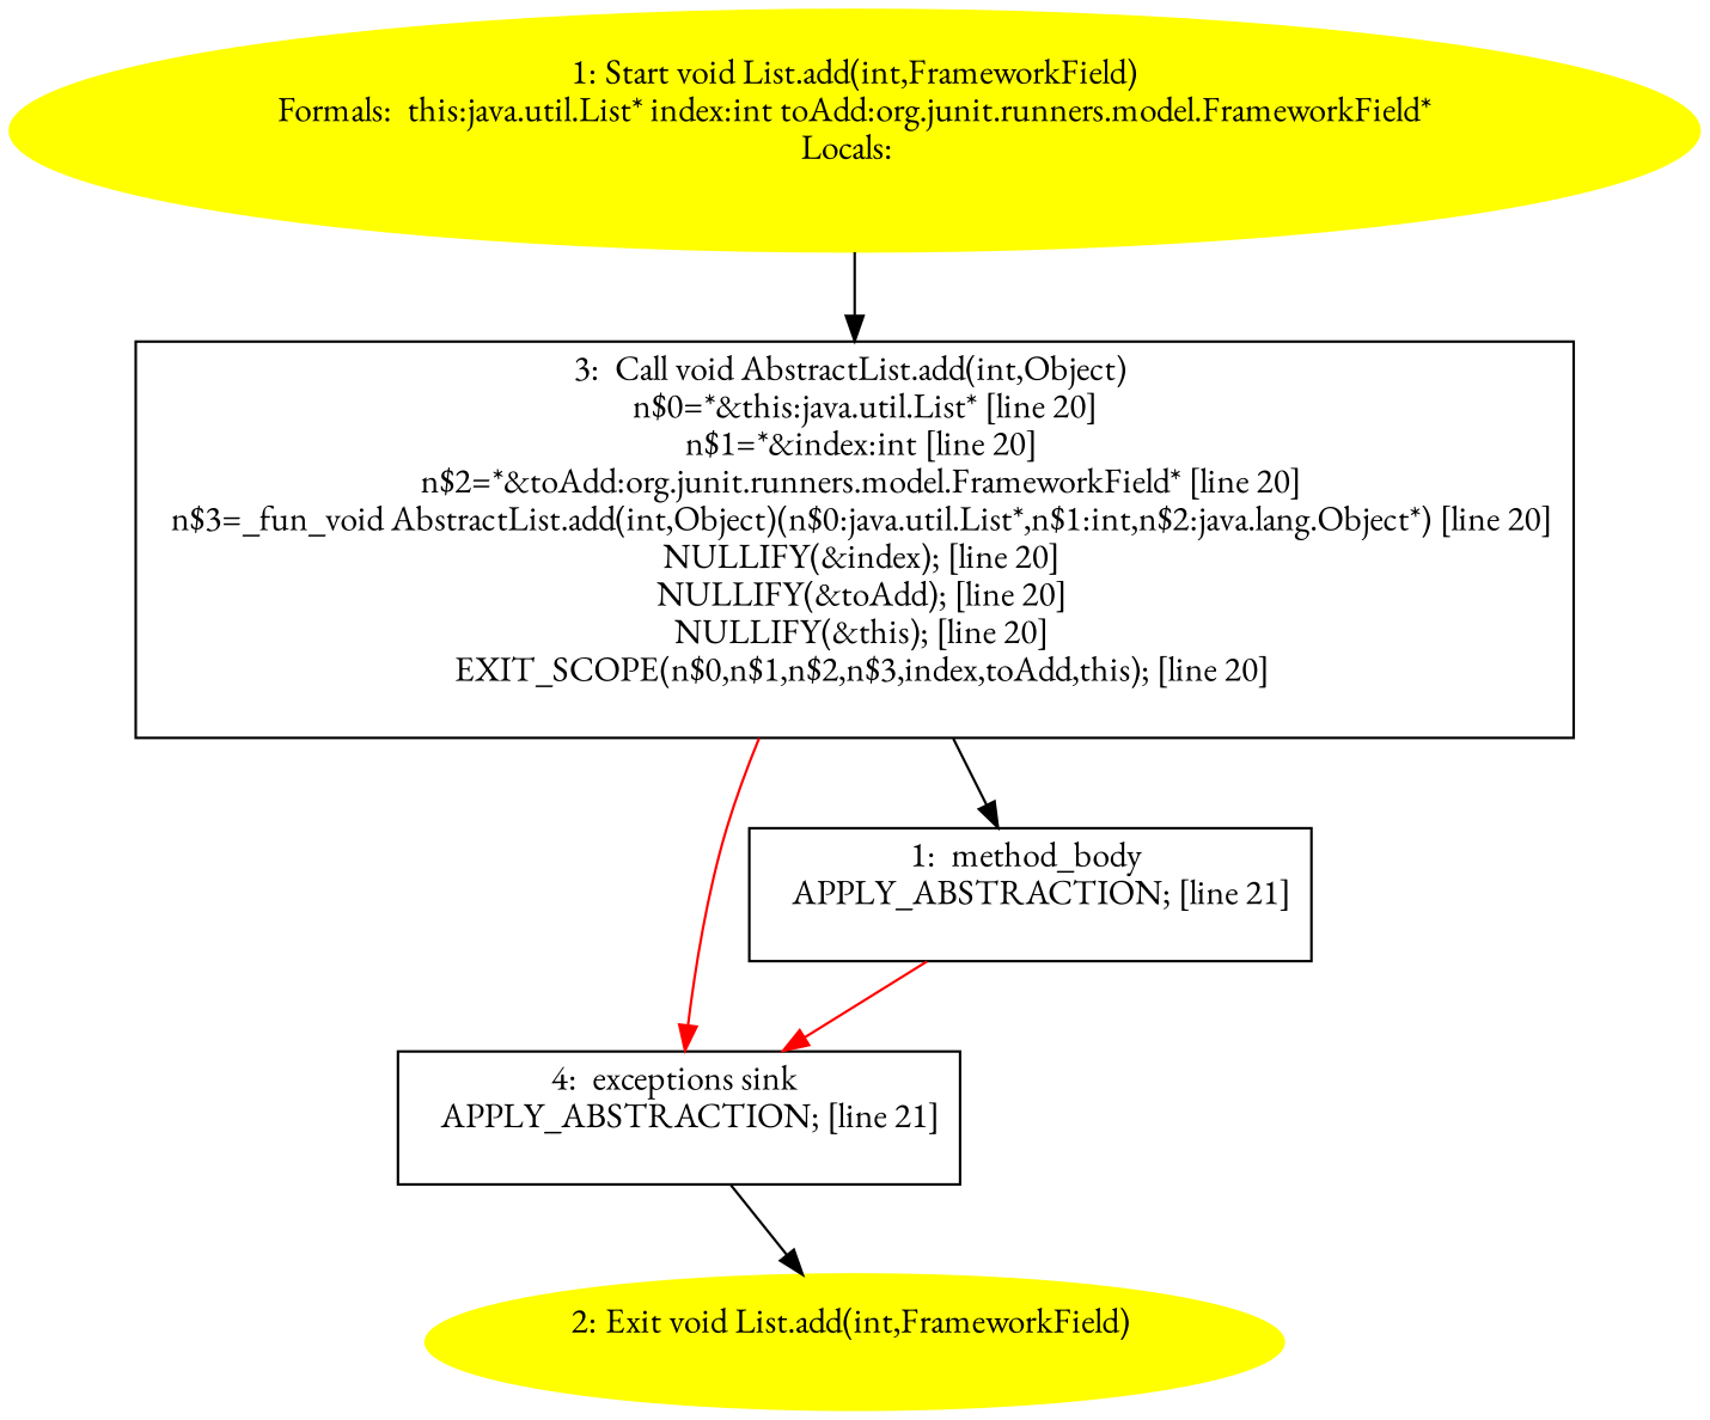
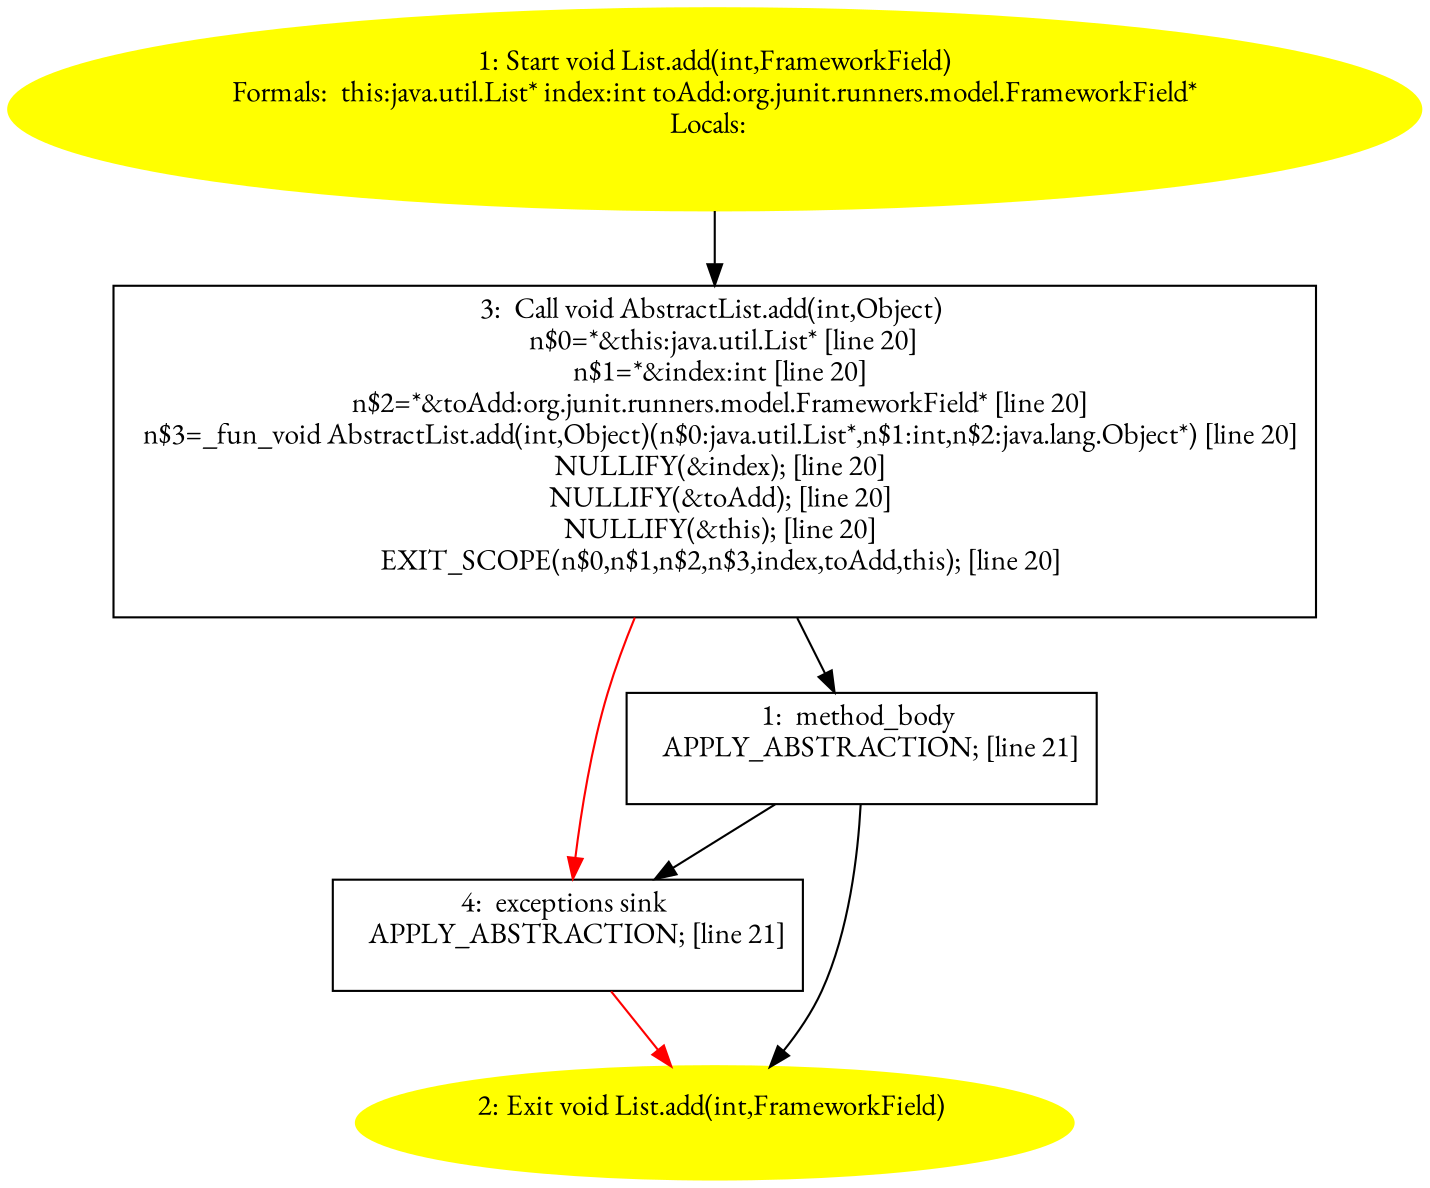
  digraph {
    fontname="EB Garamond"
    node [fontname="EB Garamond" shape=box]
    edge [fontname="EB Garamond"]
    n1 [color=yellow label="1: Start void List.add(int,FrameworkField)\nFormals:  this:java.util.List* index:int toAdd:org.junit.runners.model.FrameworkField*\nLocals:  \n  " style=filled shape=""]
    n2 [label="3:  Call void AbstractList.add(int,Object) \n   n$0=*&this:java.util.List* [line 20]\n  n$1=*&index:int [line 20]\n  n$2=*&toAdd:org.junit.runners.model.FrameworkField* [line 20]\n  n$3=_fun_void AbstractList.add(int,Object)(n$0:java.util.List*,n$1:int,n$2:java.lang.Object*) [line 20]\n  NULLIFY(&index); [line 20]\n  NULLIFY(&toAdd); [line 20]\n  NULLIFY(&this); [line 20]\n  EXIT_SCOPE(n$0,n$1,n$2,n$3,index,toAdd,this); [line 20]\n "]
    n3 [label="1:  method_body \n   APPLY_ABSTRACTION; [line 21]\n "]
    n4 [label="4:  exceptions sink \n   APPLY_ABSTRACTION; [line 21]\n "]
    n5 [color=yellow label="2: Exit void List.add(int,FrameworkField) \n  " style=filled shape=""]
    n1 -> n2
    n2 -> n3
    n2 -> n4 [color=red]
-   n3 -> n4 [color=red]
-   n4 -> n5
+   n3 -> n4 [color=black]
+   n3 -> n5
+   n4 -> n5 [color=red]
  }
